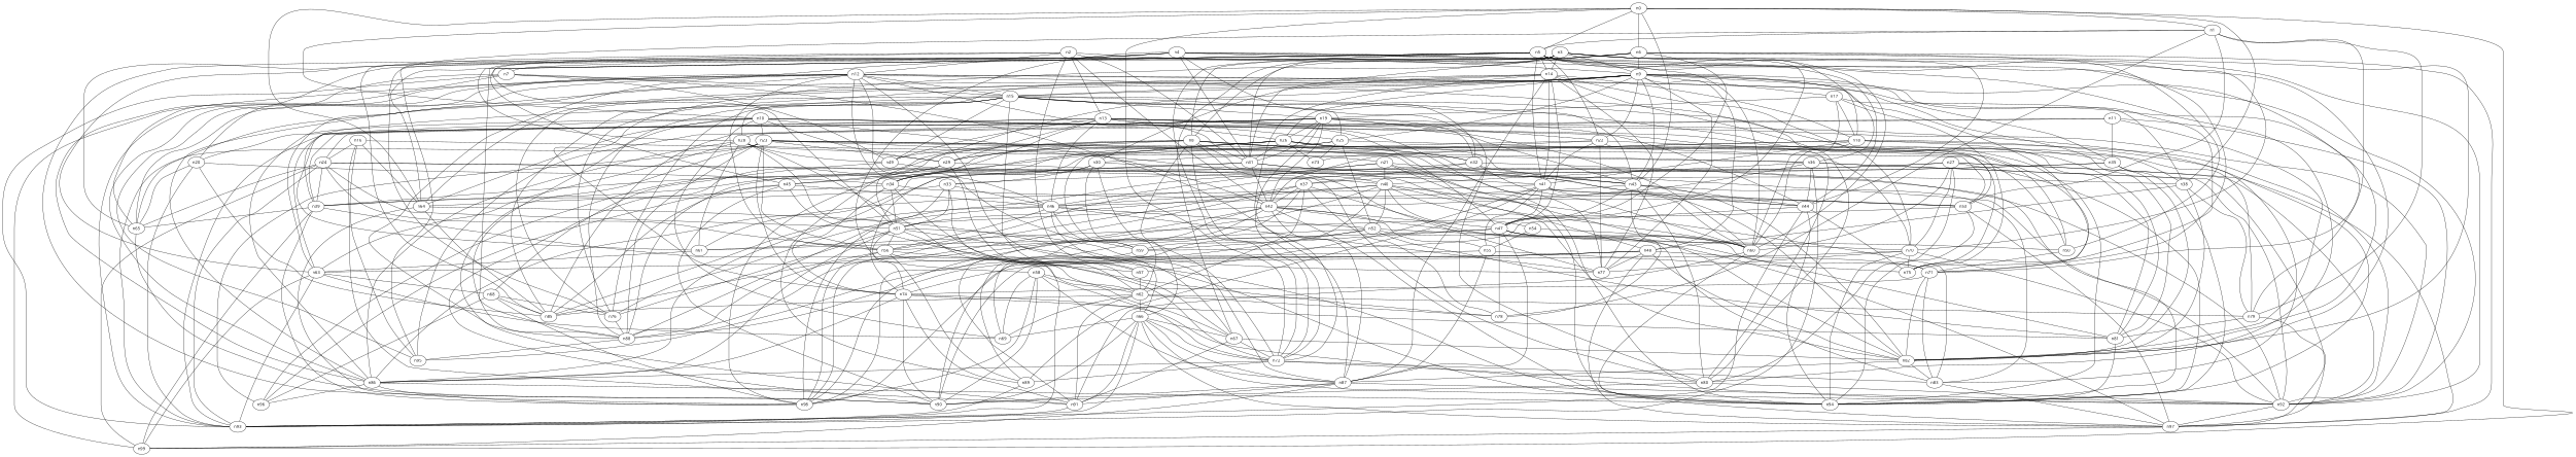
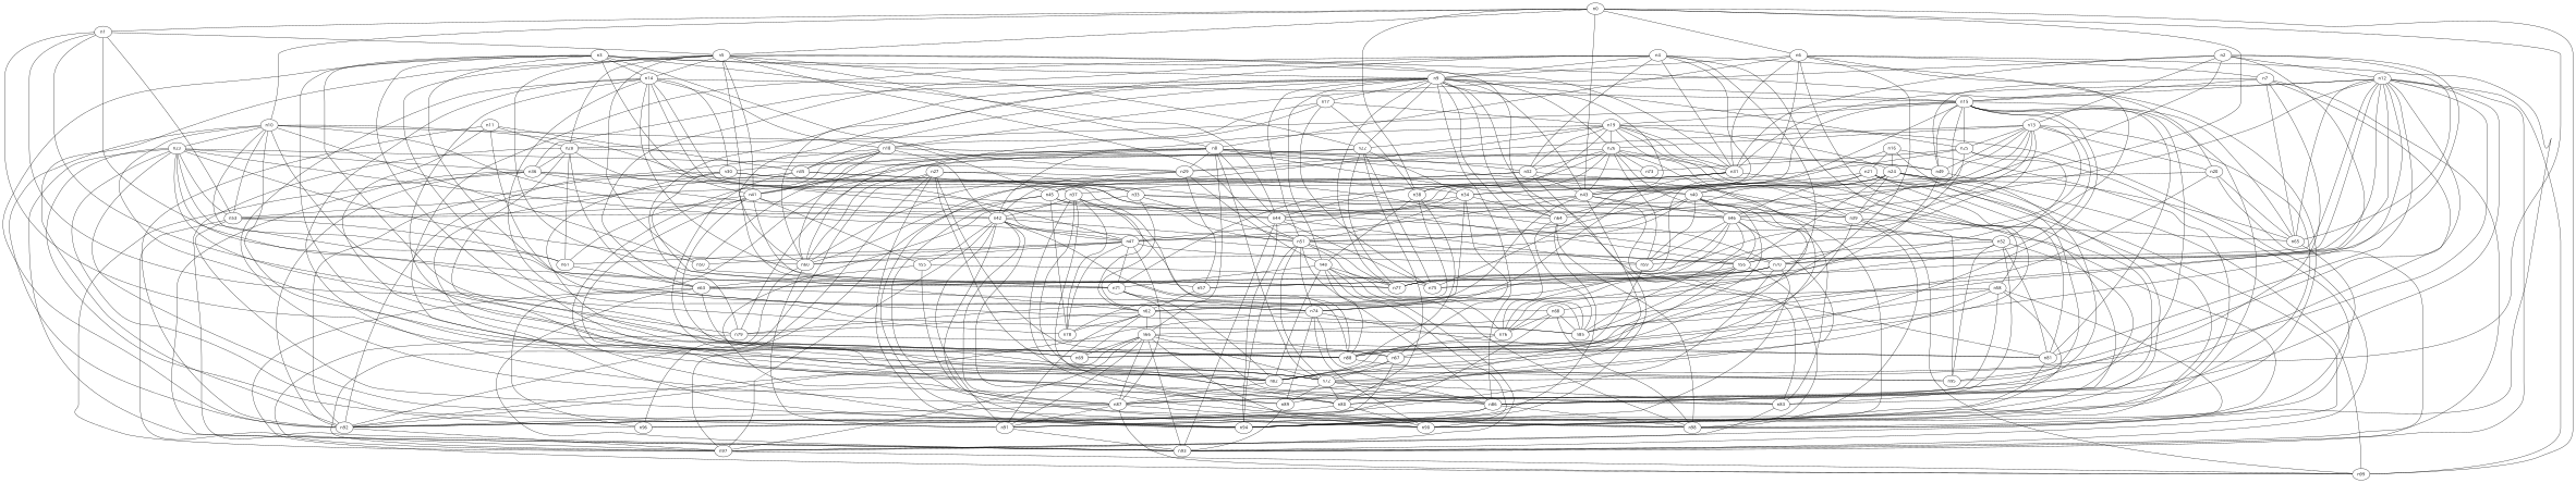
  graph {
    fontname="Open Sans"
    node [fontname="Open Sans"]
    edge [fontname="Open Sans"]
    n0
    n1
    n5
    n6
    n10
    n38
    n43
    n64
    n72
    n99
    n53
    n71
    n78
    n79
    n95
    n14
    n92
    n60
    n8
    n20
    n22
    n28
    n41
    n50
    n51
    n31
    n9
    n47
    n82
    n88
    n7
    n70
    n97
    n42
    n86
    n29
    n23
    n61
    n69
    n48
    n44
    n80
    n46
    n83
    n85
    n94
    n98
    n89
    n74
    n81
    n2
    n12
    n13
    n18
    n65
    n67
    n63
    n15
    n93
    n66
    n75
    n56
    n59
    n49
    n25
    n26
    n77
    n34
    n35
    n73
    n87
    n91
    n55
    n90
    n3
    n45
    n76
    n17
    n36
    n30
    n96
    n4
    n32
    n58
    n39
    n37
    n62
    n68
    n40
    n57
    n19
    n52
-   n54
    n11
    n33
    n24
    n16
    n21
    n27
    n0 -- n1
    n0 -- n5
    n0 -- n6
    n0 -- n10
    n0 -- n38
    n0 -- n43
    n0 -- n64
    n0 -- n72
    n0 -- n99
    n1 -- n5
    n1 -- n53
    n1 -- n71
    n1 -- n78
    n1 -- n79
    n1 -- n95
    n5 -- n64
    n5 -- n72
    n5 -- n71
    n5 -- n14
    n5 -- n92
    n5 -- n60
    n5 -- n8
    n5 -- n20
    n5 -- n22
    n5 -- n28
    n5 -- n41
    n5 -- n50
    n5 -- n51
    n6 -- n8
    n6 -- n31
    n6 -- n9
    n6 -- n47
    n6 -- n82
    n6 -- n88
    n6 -- n7
    n6 -- n70
    n6 -- n97
    n10 -- n64
    n10 -- n53
    n10 -- n92
    n10 -- n50
    n10 -- n88
    n10 -- n42
    n10 -- n86
    n10 -- n29
    n10 -- n23
    n10 -- n61
    n10 -- n69
    n38 -- n79
    n38 -- n82
    n38 -- n48
    n43 -- n78
    n43 -- n47
-   n43 -- n82
    n43 -- n44
    n43 -- n80
    n43 -- n46
    n43 -- n83
    n64 -- n85
    n64 -- n94
    n64 -- n98
    n72 -- n86
    n72 -- n80
    n72 -- n83
    n72 -- n89
    n53 -- n97
    n53 -- n61
    n53 -- n94
    n71 -- n82
    n71 -- n83
    n71 -- n74
    n79 -- n97
    n79 -- n81
    n14 -- n72
    n14 -- n41
    n14 -- n47
    n14 -- n70
    n14 -- n80
    n14 -- n18
    n14 -- n15
    n14 -- n77
    n14 -- n87
    n14 -- n76
    n14 -- n30
    n92 -- n97
    n60 -- n97
    n60 -- n91
    n8 -- n72
    n8 -- n79
    n8 -- n41
    n8 -- n50
    n8 -- n29
    n8 -- n44
    n8 -- n66
    n8 -- n49
    n8 -- n96
    n8 -- n32
    n8 -- n39
    n8 -- n40
    n20 -- n85
    n20 -- n65
    n20 -- n93
    n20 -- n34
    n22 -- n41
    n22 -- n80
    n22 -- n75
    n22 -- n77
    n22 -- n34
    n22 -- n30
    n28 -- n51
    n28 -- n86
    n28 -- n61
    n28 -- n63
    n28 -- n93
    n28 -- n49
    n28 -- n36
    n41 -- n53
-   n41 -- n47
    n41 -- n82
    n41 -- n61
    n41 -- n44
    n41 -- n89
    n41 -- n55
    n41 -- n57
    n50 -- n71
    n51 -- n72
    n51 -- n86
    n51 -- n94
    n51 -- n74
    n51 -- n56
    n51 -- n77
    n51 -- n76
    n31 -- n38
    n31 -- n53
    n31 -- n42
    n31 -- n86
    n31 -- n74
    n9 -- n43
    n9 -- n64
    n9 -- n79
    n9 -- n22
    n9 -- n51
    n9 -- n86
    n9 -- n48
    n9 -- n85
    n9 -- n81
    n9 -- n15
    n9 -- n75
    n9 -- n25
    n9 -- n26
    n9 -- n77
    n9 -- n35
    n9 -- n76
    n9 -- n17
    n9 -- n36
    n47 -- n71
    n47 -- n78
    n47 -- n60
    n47 -- n50
    n47 -- n61
    n47 -- n59
    n47 -- n87
    n82 -- n83
    n82 -- n87
    n88 -- n95
    n7 -- n86
    n7 -- n65
    n7 -- n15
    n7 -- n93
    n7 -- n49
    n7 -- n87
    n70 -- n92
    n70 -- n94
    n70 -- n74
    n70 -- n75
    n70 -- n77
    n97 -- n99
    n42 -- n51
    n42 -- n47
    n42 -- n88
    n42 -- n97
    n42 -- n94
    n42 -- n98
    n42 -- n87
    n42 -- n91
    n42 -- n55
    n86 -- n94
    n86 -- n98
    n86 -- n96
    n29 -- n48
    n29 -- n90
    n29 -- n45
    n29 -- n57
    n23 -- n53
    n23 -- n60
    n23 -- n88
    n23 -- n29
    n23 -- n94
    n23 -- n74
    n23 -- n93
    n23 -- n56
    n23 -- n77
    n23 -- n91
    n23 -- n36
    n23 -- n96
    n61 -- n63
    n48 -- n71
    n48 -- n82
    n48 -- n88
    n48 -- n97
    n48 -- n98
    n48 -- n77
    n48 -- n90
    n44 -- n94
    n44 -- n93
    n44 -- n75
    n44 -- n59
    n80 -- n92
    n80 -- n90
    n46 -- n85
    n46 -- n56
    n46 -- n59
    n46 -- n77
    n46 -- n87
    n46 -- n76
    n46 -- n52
    n83 -- n97
    n89 -- n93
    n74 -- n92
    n74 -- n86
    n74 -- n89
    n74 -- n81
    n74 -- n90
    n81 -- n94
    n2 -- n31
    n2 -- n42
    n2 -- n85
    n2 -- n12
    n2 -- n13
    n2 -- n18
    n2 -- n65
    n2 -- n67
    n12 -- n99
    n12 -- n95
    n12 -- n31
    n12 -- n82
    n12 -- n86
    n12 -- n46
    n12 -- n81
    n12 -- n65
    n12 -- n63
    n12 -- n15
    n12 -- n93
    n12 -- n66
    n12 -- n75
    n12 -- n56
    n12 -- n59
    n13 -- n43
    n13 -- n20
    n13 -- n47
    n13 -- n29
    n13 -- n46
    n13 -- n83
    n13 -- n63
    n13 -- n49
    n13 -- n25
    n13 -- n26
    n13 -- n77
    n13 -- n34
    n18 -- n92
    n18 -- n60
    n18 -- n41
    n18 -- n42
    n18 -- n94
    n18 -- n35
    n18 -- n73
    n65 -- n90
    n67 -- n72
    n67 -- n82
    n67 -- n91
    n63 -- n99
    n63 -- n69
    n63 -- n93
    n63 -- n68
    n15 -- n43
    n15 -- n28
    n15 -- n88
    n15 -- n80
    n15 -- n94
    n15 -- n81
    n15 -- n65
    n15 -- n49
    n15 -- n25
    n15 -- n76
    n15 -- n39
    n15 -- n57
    n15 -- n19
    n66 -- n72
    n66 -- n92
    n66 -- n97
    n66 -- n69
    n66 -- n67
    n66 -- n93
    n66 -- n87
    n66 -- n91
    n66 -- n90
    n56 -- n85
    n56 -- n98
    n56 -- n89
    n56 -- n62
    n56 -- n57
    n59 -- n69
    n49 -- n80
    n49 -- n68
    n25 -- n70
    n25 -- n98
    n25 -- n73
    n25 -- n45
    n25 -- n52
    n26 -- n38
    n26 -- n43
    n26 -- n71
    n26 -- n31
    n26 -- n88
    n26 -- n29
    n26 -- n59
    n26 -- n73
    n26 -- n91
    n26 -- n32
    n34 -- n64
    n34 -- n53
    n34 -- n51
    n34 -- n74
    n34 -- n67
    n35 -- n82
    n35 -- n94
    n35 -- n56
    n35 -- n37
    n87 -- n99
    n87 -- n92
    n87 -- n91
    n87 -- n90
    n91 -- n93
    n55 -- n63
    n55 -- n75
    n55 -- n87
    n3 -- n14
    n3 -- n92
    n3 -- n31
    n3 -- n9
    n3 -- n47
    n3 -- n82
    n3 -- n88
    n3 -- n44
    n3 -- n74
    n3 -- n67
    n3 -- n45
    n45 -- n78
    n45 -- n46
    n45 -- n85
    n45 -- n90
    n45 -- n96
    n76 -- n88
    n17 -- n38
    n17 -- n60
    n17 -- n18
    n17 -- n75
    n17 -- n19
    n36 -- n92
    n36 -- n97
    n36 -- n42
    n36 -- n44
    n36 -- n93
    n36 -- n40
    n30 -- n72
    n30 -- n92
    n30 -- n34
    n30 -- n62
    n30 -- n33
    n4 -- n60
    n4 -- n31
    n4 -- n9
    n4 -- n44
    n4 -- n80
    n4 -- n63
    n4 -- n90
    n4 -- n76
    n4 -- n32
    n4 -- n58
    n32 -- n43
    n32 -- n60
    n32 -- n94
    n32 -- n39
    n32 -- n37
    n58 -- n72
    n58 -- n69
    n58 -- n98
    n58 -- n87
    n58 -- n90
    n58 -- n62
    n39 -- n99
    n39 -- n98
    n39 -- n65
    n39 -- n67
    n37 -- n78
    n37 -- n82
    n37 -- n88
    n37 -- n42
    n37 -- n98
    n37 -- n89
    n37 -- n62
    n62 -- n78
    n62 -- n79
    n62 -- n69
    n62 -- n85
    n62 -- n66
    n62 -- n91
    n68 -- n85
    n68 -- n98
    n68 -- n76
    n68 -- n96
    n40 -- n60
    n40 -- n51
    n40 -- n82
    n40 -- n46
    n40 -- n83
    n40 -- n98
    n40 -- n59
    n40 -- n52
-   n40 -- n54
    n57 -- n62
    n19 -- n72
    n19 -- n95
    n19 -- n60
    n19 -- n22
    n19 -- n31
    n19 -- n42
    n19 -- n44
    n19 -- n93
    n19 -- n26
    n19 -- n32
    n19 -- n39
    n19 -- n24
    n52 -- n95
    n52 -- n70
    n52 -- n83
    n52 -- n81
    n52 -- n56
    n52 -- n90
-   n54 -- n60
-   n54 -- n55
    n11 -- n92
    n11 -- n28
    n11 -- n82
    n11 -- n85
    n11 -- n35
    n33 -- n51
    n33 -- n46
    n33 -- n98
    n33 -- n39
    n33 -- n62
    n24 -- n99
    n24 -- n92
    n24 -- n51
    n24 -- n65
    n24 -- n93
    n24 -- n56
    n24 -- n39
    n24 -- n40
    n16 -- n64
    n16 -- n95
    n16 -- n91
    n16 -- n24
    n16 -- n21
    n21 -- n43
    n21 -- n86
    n21 -- n46
    n21 -- n94
    n21 -- n81
    n21 -- n40
    n27 -- n92
    n27 -- n60
    n27 -- n88
    n27 -- n70
    n27 -- n97
    n27 -- n80
    n27 -- n94
    n27 -- n33
  }
